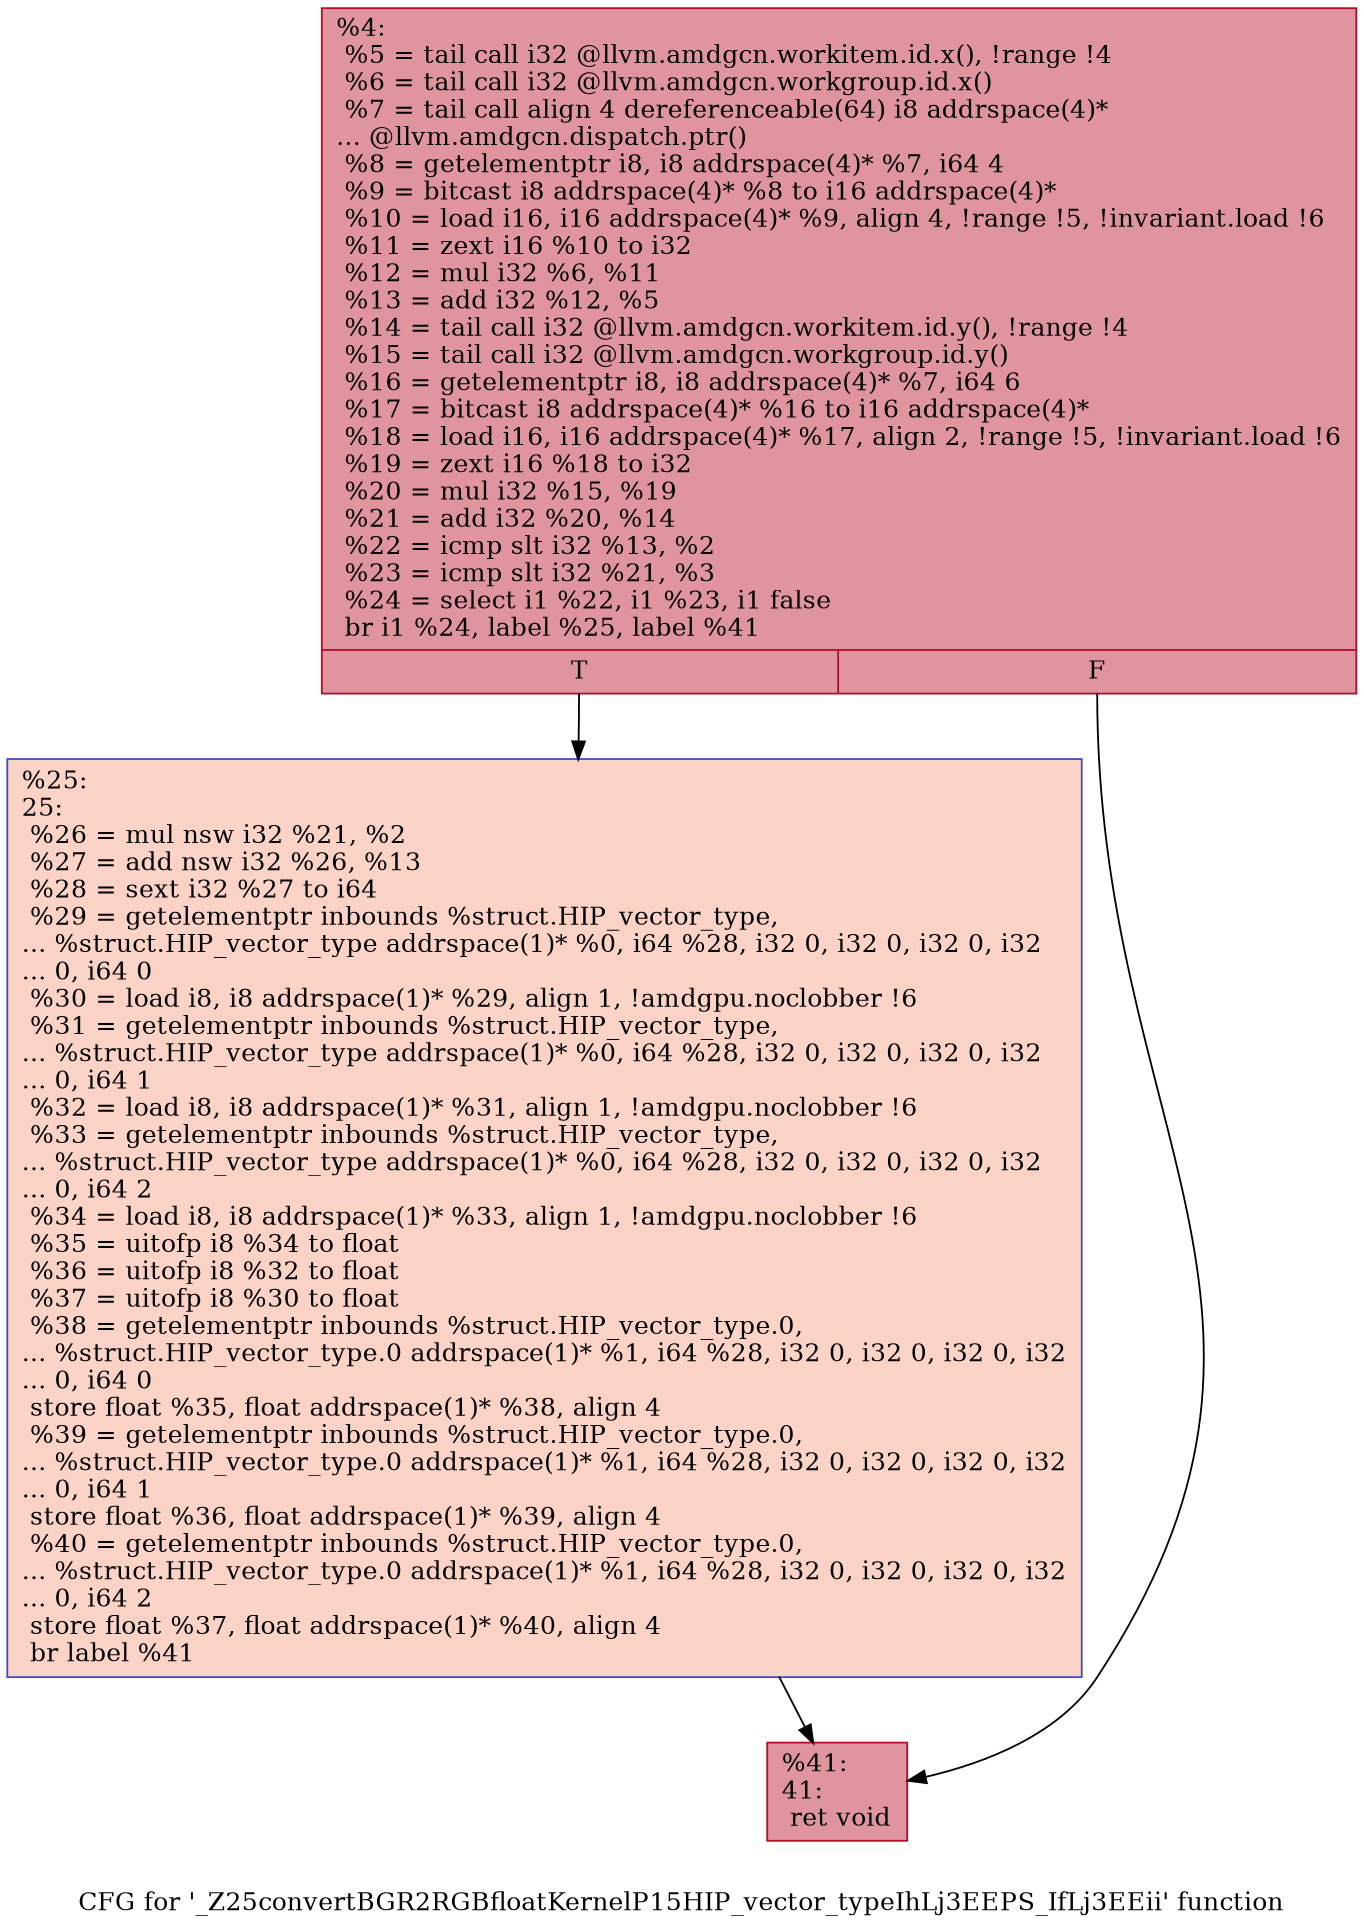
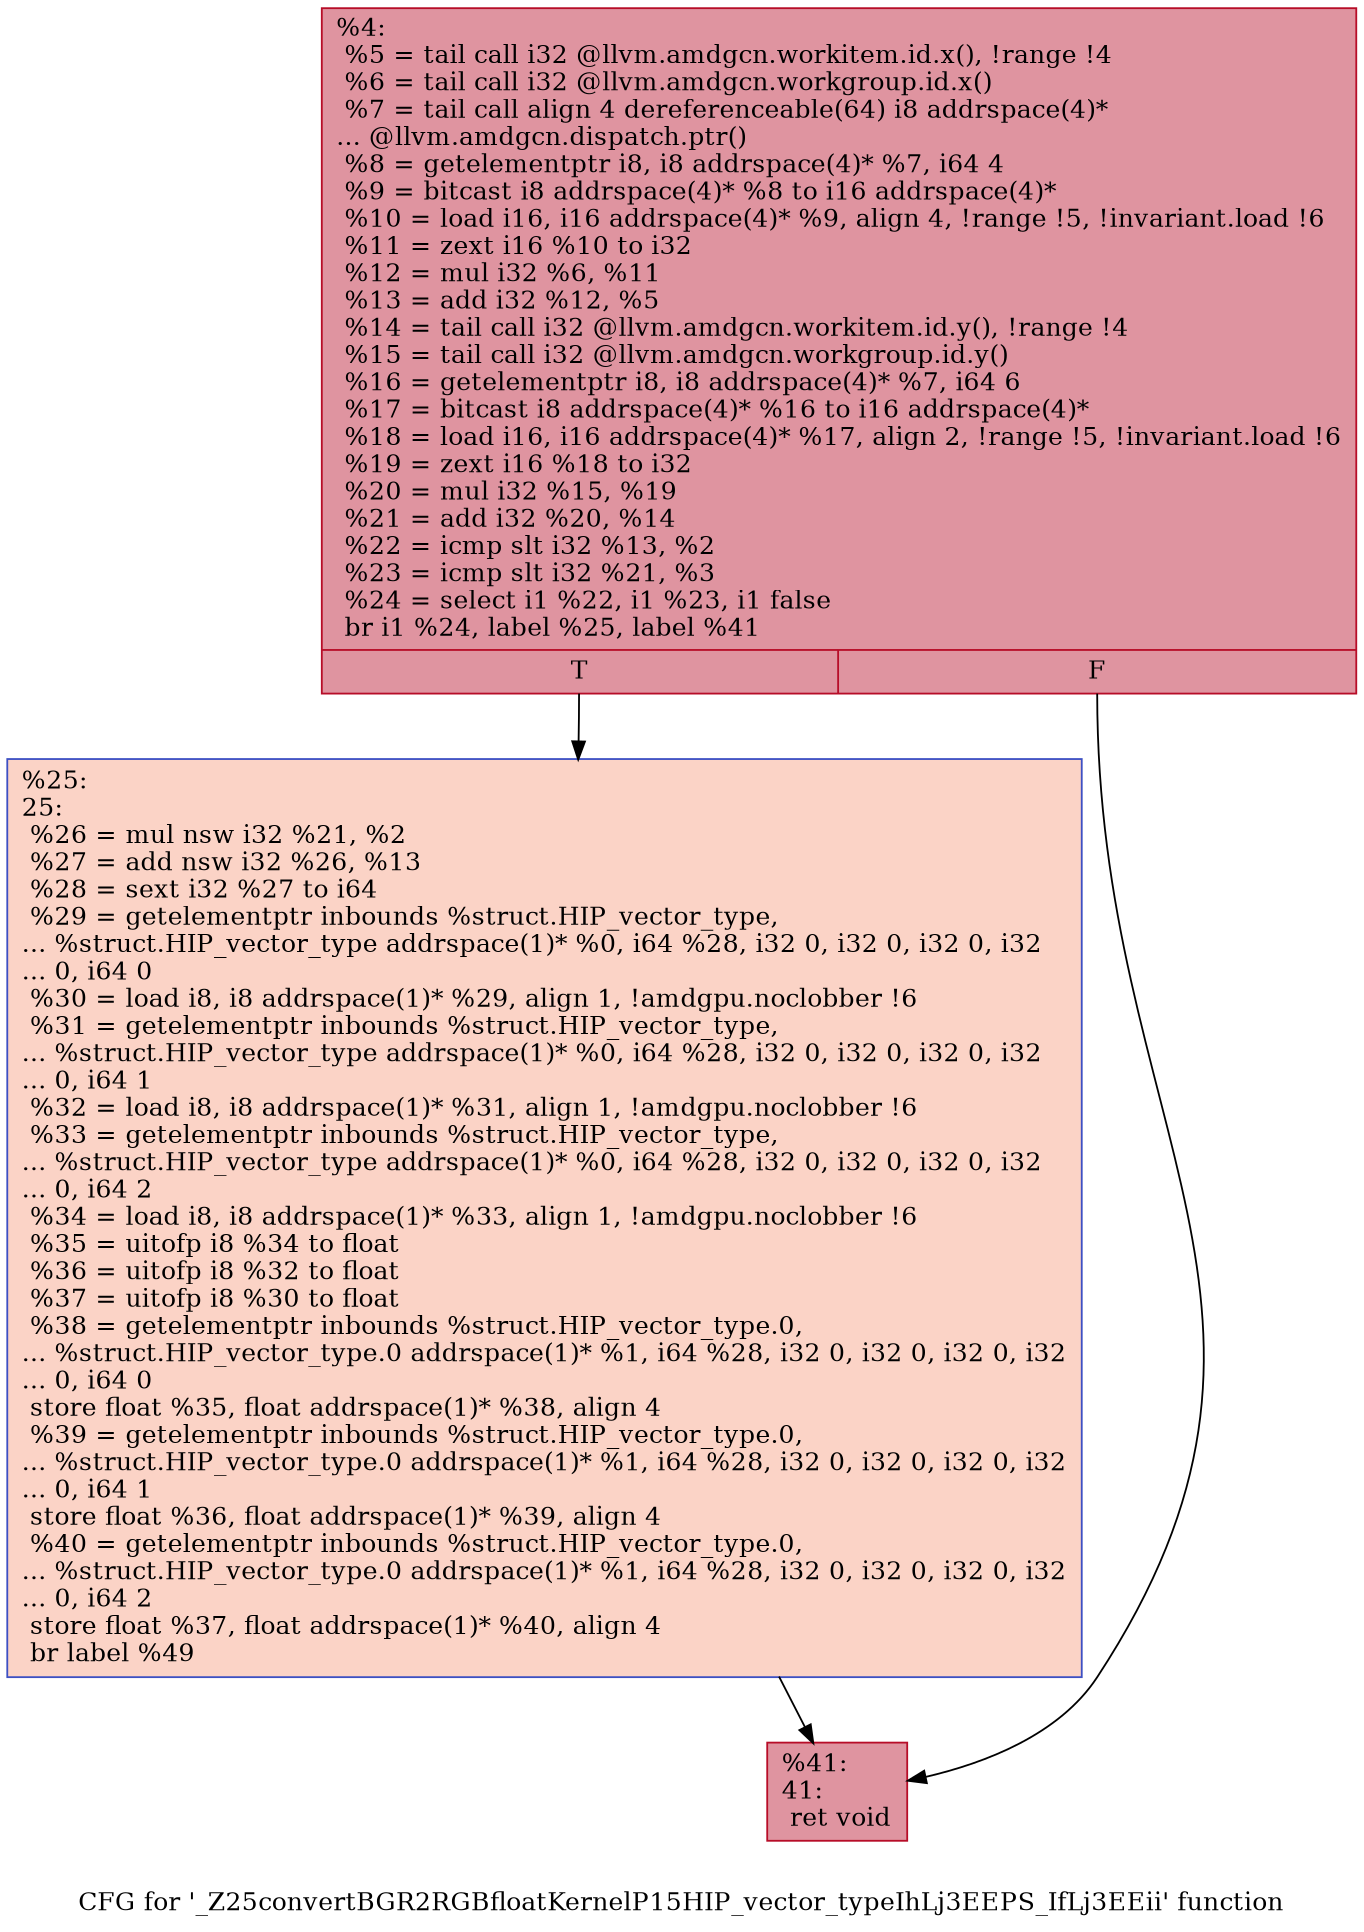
  digraph {
    label="CFG for '_Z25convertBGR2RGBfloatKernelP15HIP_vector_typeIhLj3EEPS_IfLj3EEii' function"
    node [color="#b70d28ff" fillcolor="#b70d2870" shape=record style=filled]
    n1 [label="{%4:\l  %5 = tail call i32 @llvm.amdgcn.workitem.id.x(), !range !4\l  %6 = tail call i32 @llvm.amdgcn.workgroup.id.x()\l  %7 = tail call align 4 dereferenceable(64) i8 addrspace(4)*\l... @llvm.amdgcn.dispatch.ptr()\l  %8 = getelementptr i8, i8 addrspace(4)* %7, i64 4\l  %9 = bitcast i8 addrspace(4)* %8 to i16 addrspace(4)*\l  %10 = load i16, i16 addrspace(4)* %9, align 4, !range !5, !invariant.load !6\l  %11 = zext i16 %10 to i32\l  %12 = mul i32 %6, %11\l  %13 = add i32 %12, %5\l  %14 = tail call i32 @llvm.amdgcn.workitem.id.y(), !range !4\l  %15 = tail call i32 @llvm.amdgcn.workgroup.id.y()\l  %16 = getelementptr i8, i8 addrspace(4)* %7, i64 6\l  %17 = bitcast i8 addrspace(4)* %16 to i16 addrspace(4)*\l  %18 = load i16, i16 addrspace(4)* %17, align 2, !range !5, !invariant.load !6\l  %19 = zext i16 %18 to i32\l  %20 = mul i32 %15, %19\l  %21 = add i32 %20, %14\l  %22 = icmp slt i32 %13, %2\l  %23 = icmp slt i32 %21, %3\l  %24 = select i1 %22, i1 %23, i1 false\l  br i1 %24, label %25, label %41\l|{<s0>T|<s1>F}}"]
-   n2 [color="#3d50c3ff" fillcolor="#f59c7d70" label="{%25:\l25:                                               \l  %26 = mul nsw i32 %21, %2\l  %27 = add nsw i32 %26, %13\l  %28 = sext i32 %27 to i64\l  %29 = getelementptr inbounds %struct.HIP_vector_type,\l... %struct.HIP_vector_type addrspace(1)* %0, i64 %28, i32 0, i32 0, i32 0, i32\l... 0, i64 0\l  %30 = load i8, i8 addrspace(1)* %29, align 1, !amdgpu.noclobber !6\l  %31 = getelementptr inbounds %struct.HIP_vector_type,\l... %struct.HIP_vector_type addrspace(1)* %0, i64 %28, i32 0, i32 0, i32 0, i32\l... 0, i64 1\l  %32 = load i8, i8 addrspace(1)* %31, align 1, !amdgpu.noclobber !6\l  %33 = getelementptr inbounds %struct.HIP_vector_type,\l... %struct.HIP_vector_type addrspace(1)* %0, i64 %28, i32 0, i32 0, i32 0, i32\l... 0, i64 2\l  %34 = load i8, i8 addrspace(1)* %33, align 1, !amdgpu.noclobber !6\l  %35 = uitofp i8 %34 to float\l  %36 = uitofp i8 %32 to float\l  %37 = uitofp i8 %30 to float\l  %38 = getelementptr inbounds %struct.HIP_vector_type.0,\l... %struct.HIP_vector_type.0 addrspace(1)* %1, i64 %28, i32 0, i32 0, i32 0, i32\l... 0, i64 0\l  store float %35, float addrspace(1)* %38, align 4\l  %39 = getelementptr inbounds %struct.HIP_vector_type.0,\l... %struct.HIP_vector_type.0 addrspace(1)* %1, i64 %28, i32 0, i32 0, i32 0, i32\l... 0, i64 1\l  store float %36, float addrspace(1)* %39, align 4\l  %40 = getelementptr inbounds %struct.HIP_vector_type.0,\l... %struct.HIP_vector_type.0 addrspace(1)* %1, i64 %28, i32 0, i32 0, i32 0, i32\l... 0, i64 2\l  store float %37, float addrspace(1)* %40, align 4\l  br label %41\l}"]
+   n2 [color="#3d50c3ff" fillcolor="#f59c7d70" label="{%25:\l25:                                               \l  %26 = mul nsw i32 %21, %2\l  %27 = add nsw i32 %26, %13\l  %28 = sext i32 %27 to i64\l  %29 = getelementptr inbounds %struct.HIP_vector_type,\l... %struct.HIP_vector_type addrspace(1)* %0, i64 %28, i32 0, i32 0, i32 0, i32\l... 0, i64 0\l  %30 = load i8, i8 addrspace(1)* %29, align 1, !amdgpu.noclobber !6\l  %31 = getelementptr inbounds %struct.HIP_vector_type,\l... %struct.HIP_vector_type addrspace(1)* %0, i64 %28, i32 0, i32 0, i32 0, i32\l... 0, i64 1\l  %32 = load i8, i8 addrspace(1)* %31, align 1, !amdgpu.noclobber !6\l  %33 = getelementptr inbounds %struct.HIP_vector_type,\l... %struct.HIP_vector_type addrspace(1)* %0, i64 %28, i32 0, i32 0, i32 0, i32\l... 0, i64 2\l  %34 = load i8, i8 addrspace(1)* %33, align 1, !amdgpu.noclobber !6\l  %35 = uitofp i8 %34 to float\l  %36 = uitofp i8 %32 to float\l  %37 = uitofp i8 %30 to float\l  %38 = getelementptr inbounds %struct.HIP_vector_type.0,\l... %struct.HIP_vector_type.0 addrspace(1)* %1, i64 %28, i32 0, i32 0, i32 0, i32\l... 0, i64 0\l  store float %35, float addrspace(1)* %38, align 4\l  %39 = getelementptr inbounds %struct.HIP_vector_type.0,\l... %struct.HIP_vector_type.0 addrspace(1)* %1, i64 %28, i32 0, i32 0, i32 0, i32\l... 0, i64 1\l  store float %36, float addrspace(1)* %39, align 4\l  %40 = getelementptr inbounds %struct.HIP_vector_type.0,\l... %struct.HIP_vector_type.0 addrspace(1)* %1, i64 %28, i32 0, i32 0, i32 0, i32\l... 0, i64 2\l  store float %37, float addrspace(1)* %40, align 4\l  br label %49\l}"]
    n3 [label="{%41:\l41:                                               \l  ret void\l}"]
    n1 -> n2 [tailport=s0]
    n1 -> n3 [tailport=s1]
    n2 -> n3
  }
